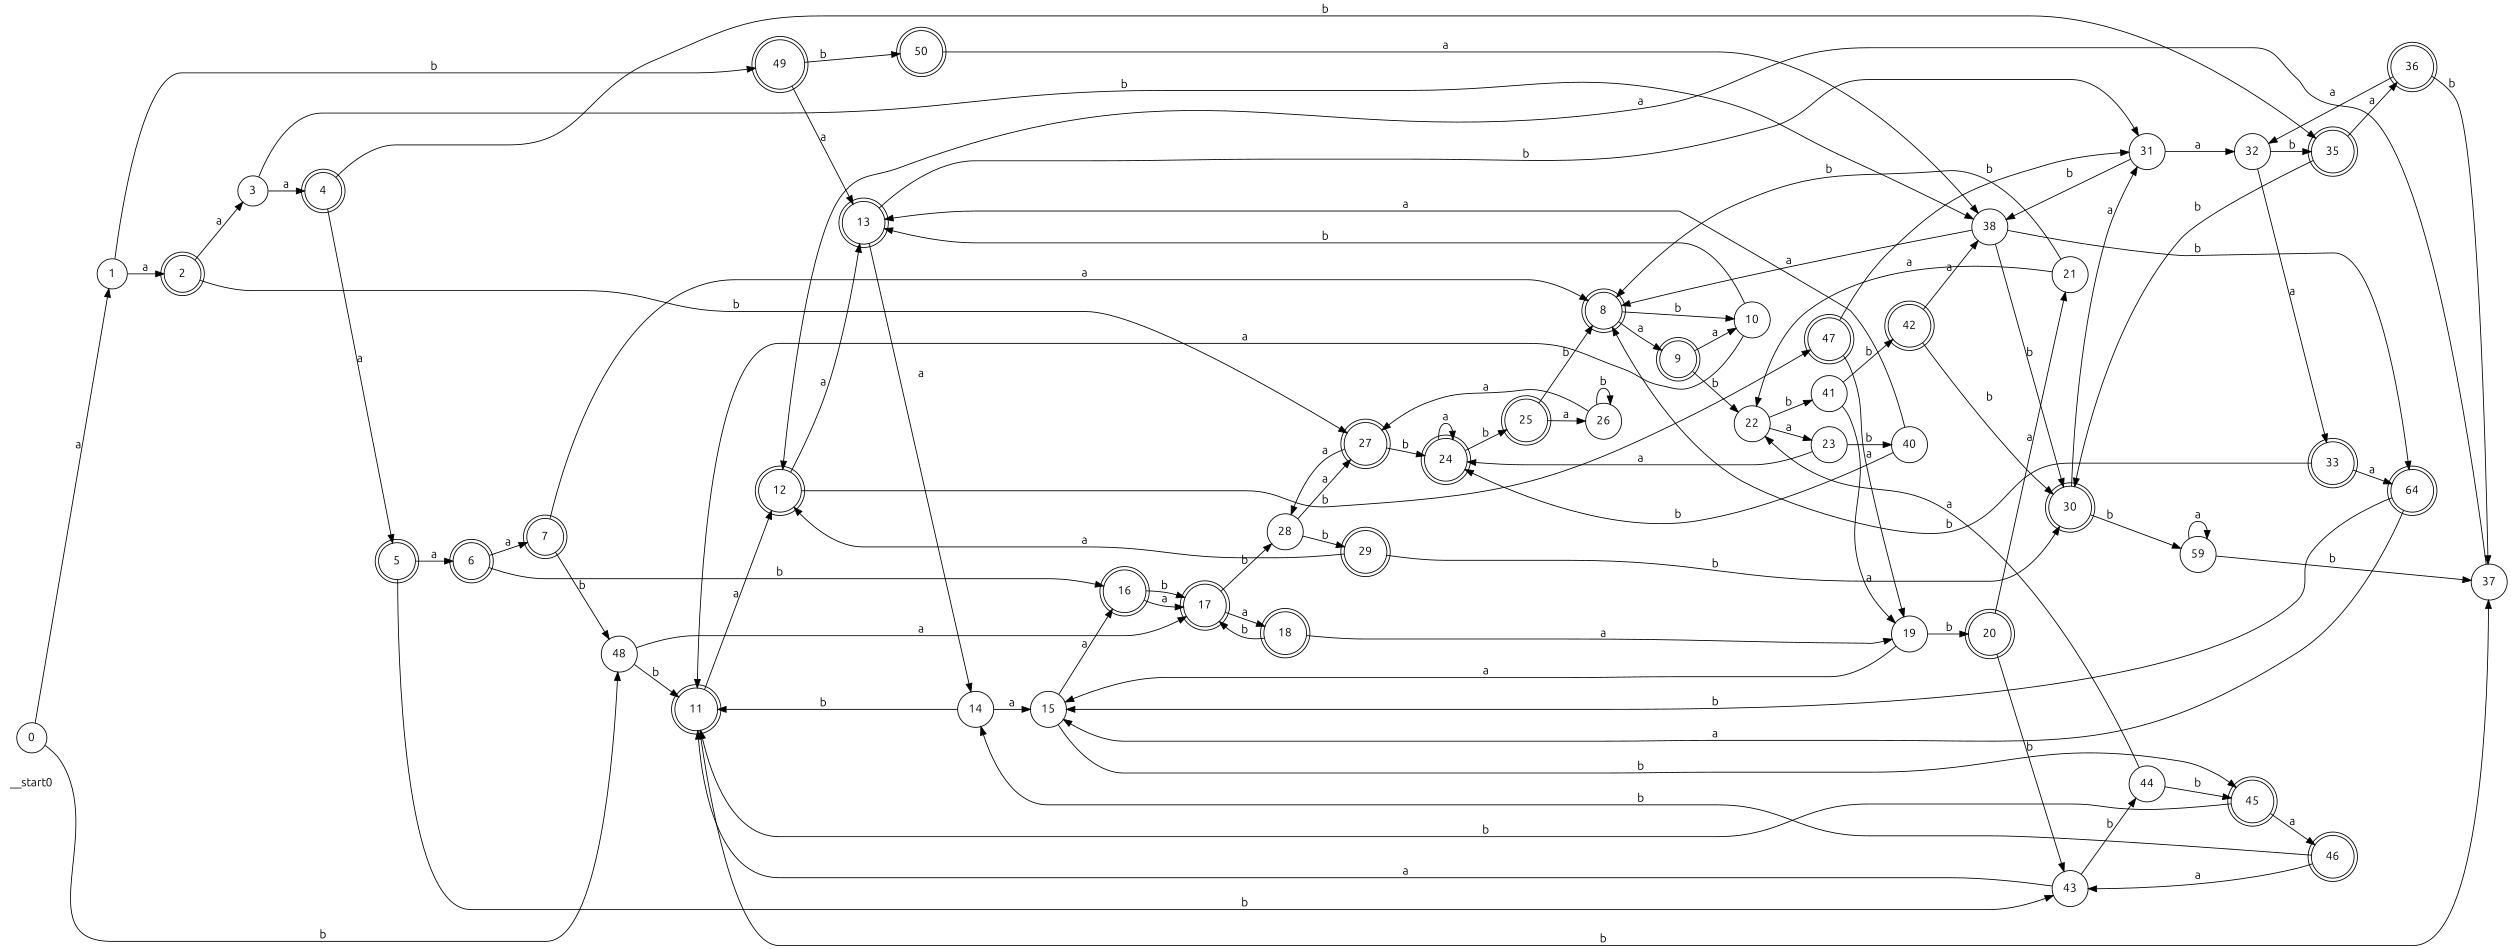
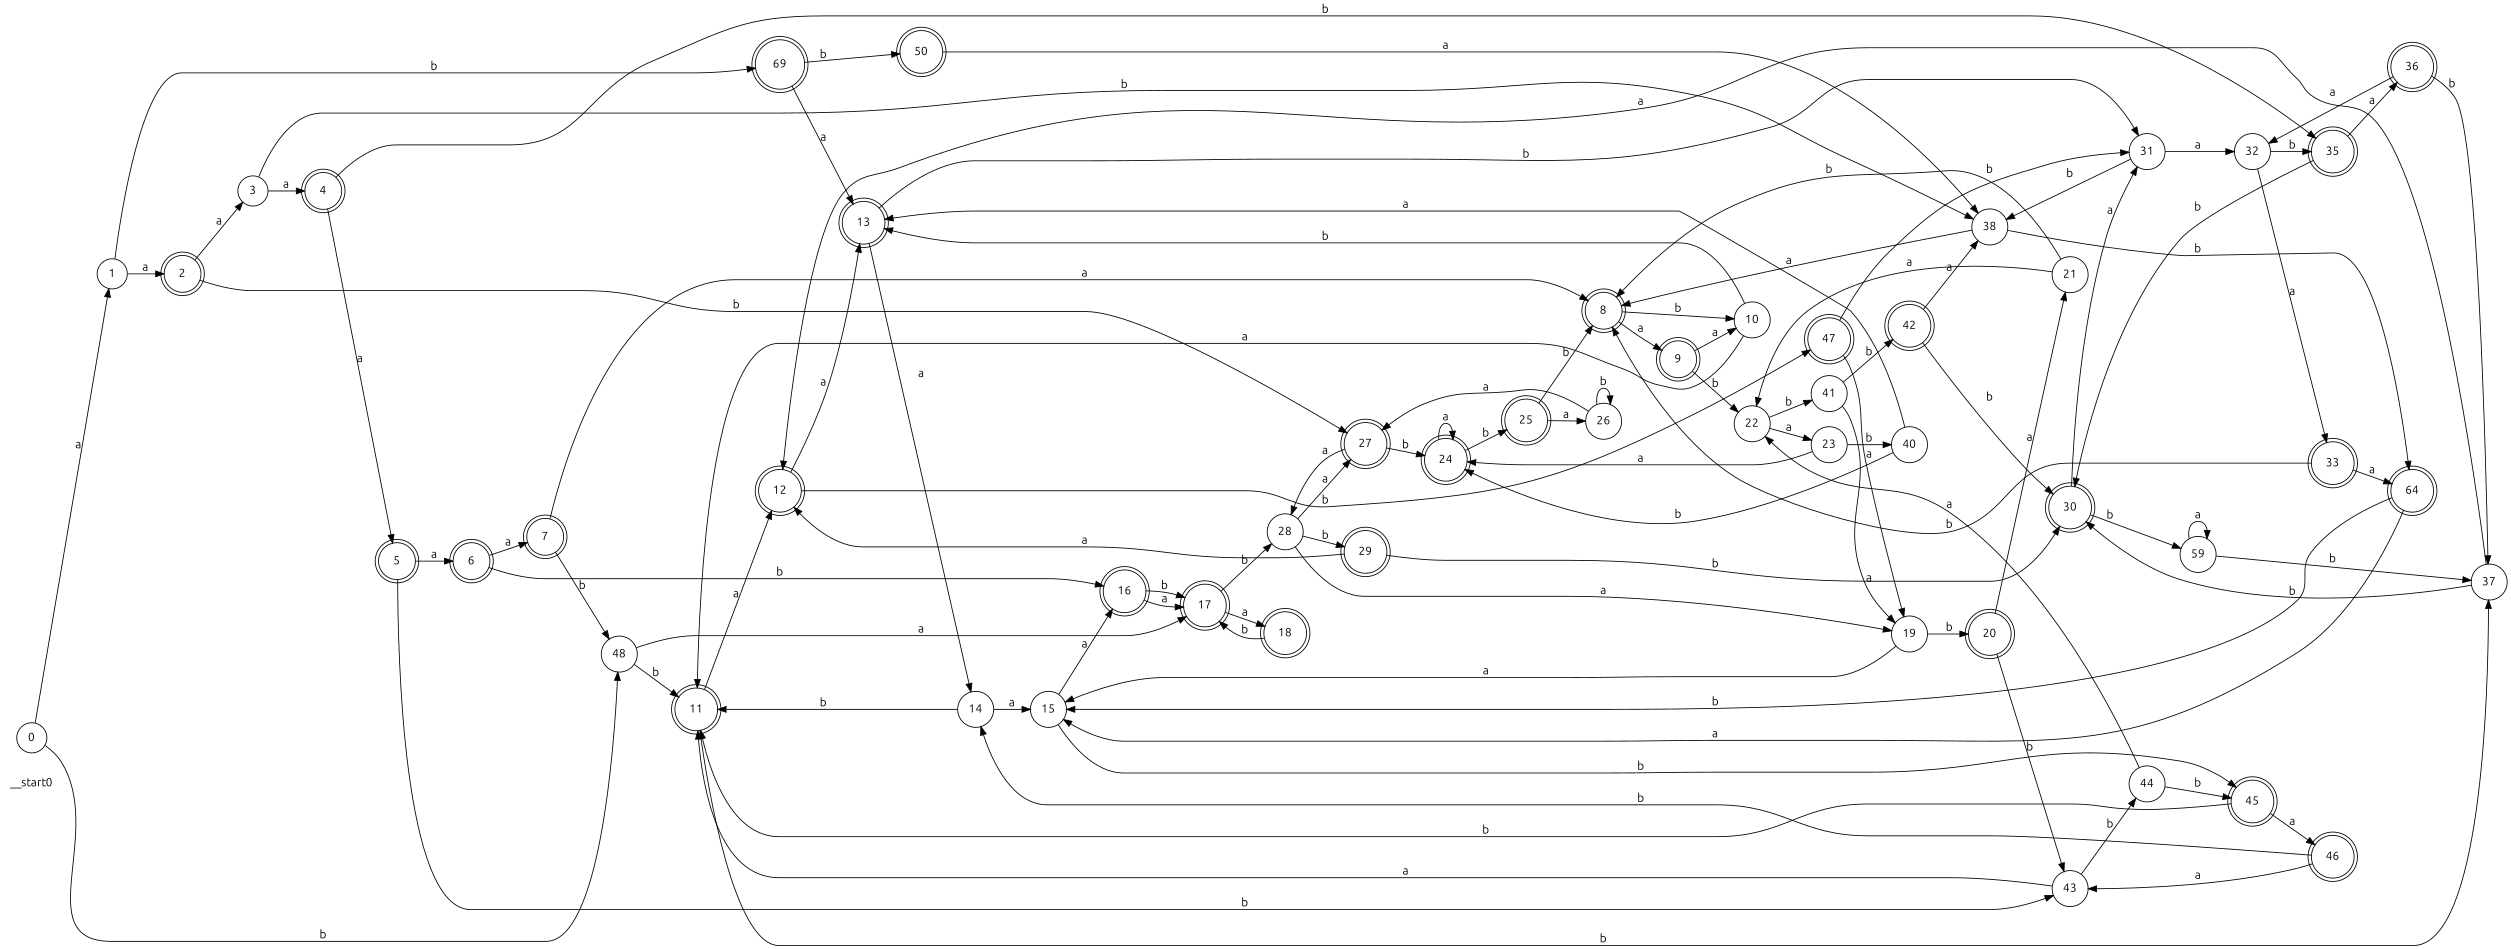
  digraph {
    fontname=Ubuntu
    rankdir=LR
    node [fontname=Ubuntu shape=doublecircle color=black fillcolor=white style="rounded,filled"]
    edge [fontname=Ubuntu]
    __start0 [shape=none color="" fillcolor="" style=""]
    n2 [label=0 shape=circle style=filled]
    n3 [label=1 shape=circle style=filled]
    n4 [label=48 shape=circle style=filled]
    n5 [label=2]
-   n6 [label=49]
+   n6 [label=69]
    n7 [label=11]
    n8 [label=17]
    n9 [label=3 shape=circle style=filled]
    n10 [label=27]
    n11 [label=13]
    n12 [label=50]
    n13 [label=4]
    n14 [label=38 shape=circle style=filled]
    n15 [label=28 shape=circle style=filled]
    n16 [label=24]
    n17 [label=5]
    n18 [label=35]
    n19 [label=8]
    n20 [label=64]
    n21 [label=6]
    n22 [label=43 shape=circle style=filled]
    n23 [label=30]
    n24 [label=36]
    n25 [label=7]
    n26 [label=16]
    n27 [label=44 shape=circle style=filled]
    n28 [label=9]
    n29 [label=10 shape=circle style=filled]
    n30 [label=22 shape=circle style=filled]
    n31 [label=23 shape=circle style=filled]
    n32 [label=41 shape=circle style=filled]
    n33 [label=12]
    n34 [label=37 shape=circle style=filled]
    n35 [label=14 shape=circle style=filled]
    n36 [label=31 shape=circle style=filled]
    n37 [label=47]
    n38 [label=19 shape=circle style=filled]
    n39 [label=15 shape=circle style=filled]
    n40 [label=32 shape=circle style=filled]
    n41 [label=45]
    n42 [label=46]
    n43 [label=18]
    n44 [label=29]
    n45 [label=20]
    n46 [label=21 shape=circle style=filled]
    n47 [label=40 shape=circle style=filled]
    n48 [label=42]
    n49 [label=25]
    n50 [label=26 shape=circle style=filled]
    n51 [label=59 shape=circle style=filled]
    n52 [label=33]
    n2 -> n3 [label=a]
    n2 -> n4 [label=b]
    n3 -> n5 [label=a]
    n3 -> n6 [label=b]
    n4 -> n7 [label=b]
    n4 -> n8 [label=a]
    n5 -> n9 [label=a]
    n5 -> n10 [label=b]
    n6 -> n11 [label=a]
    n6 -> n12 [label=b]
    n7 -> n33 [label=a]
    n7 -> n34 [label=b]
    n8 -> n15 [label=b]
    n8 -> n43 [label=a]
    n9 -> n13 [label=a]
    n9 -> n14 [label=b]
    n10 -> n15 [label=a]
    n10 -> n16 [label=b]
    n11 -> n35 [label=a]
    n11 -> n36 [label=b]
    n12 -> n14 [label=a]
    n13 -> n17 [label=a]
    n13 -> n18 [label=b]
    n14 -> n19 [label=a]
    n14 -> n20 [label=b]
    n15 -> n10 [label=a]
    n15 -> n44 [label=b]
    n16 -> n16 [label=a]
    n16 -> n49 [label=b]
    n17 -> n21 [label=a]
    n17 -> n22 [label=b]
    n18 -> n23 [label=b]
    n18 -> n24 [label=a]
    n19 -> n28 [label=a]
    n19 -> n29 [label=b]
    n20 -> n39 [label=a]
    n20 -> n39 [label=b]
    n21 -> n25 [label=a]
    n21 -> n26 [label=b]
    n22 -> n7 [label=a]
    n22 -> n27 [label=b]
    n23 -> n36 [label=a]
    n23 -> n51 [label=b]
    n24 -> n34 [label=b]
    n24 -> n40 [label=a]
    n25 -> n4 [label=b]
    n25 -> n19 [label=a]
    n26 -> n8 [label=a]
    n26 -> n8 [label=b]
    n27 -> n30 [label=a]
    n27 -> n41 [label=b]
    n28 -> n29 [label=a]
    n28 -> n30 [label=b]
    n29 -> n7 [label=a]
    n29 -> n11 [label=b]
    n30 -> n31 [label=a]
    n30 -> n32 [label=b]
    n31 -> n16 [label=a]
    n31 -> n47 [label=b]
    n32 -> n38 [label=a]
    n32 -> n48 [label=b]
    n33 -> n11 [label=a]
    n33 -> n37 [label=b]
-   n14 -> n23 [label=b]
+   n34 -> n23 [label=b]
    n34 -> n33 [label=a]
    n35 -> n7 [label=b]
    n35 -> n39 [label=a]
    n36 -> n14 [label=b]
    n36 -> n40 [label=a]
    n37 -> n36 [label=b]
    n37 -> n38 [label=a]
    n38 -> n39 [label=a]
    n38 -> n45 [label=b]
    n39 -> n26 [label=a]
    n39 -> n41 [label=b]
    n40 -> n18 [label=b]
    n40 -> n52 [label=a]
    n41 -> n7 [label=b]
    n41 -> n42 [label=a]
    n42 -> n22 [label=a]
    n42 -> n35 [label=b]
    n43 -> n8 [label=b]
-   n43 -> n38 [label=a]
+   n15 -> n38 [label=a]
    n44 -> n23 [label=b]
    n44 -> n33 [label=a]
    n45 -> n22 [label=b]
    n45 -> n46 [label=a]
    n46 -> n19 [label=b]
    n46 -> n30 [label=a]
    n47 -> n11 [label=a]
    n47 -> n16 [label=b]
    n48 -> n14 [label=a]
    n48 -> n23 [label=b]
    n49 -> n19 [label=b]
    n49 -> n50 [label=a]
    n50 -> n10 [label=a]
    n50 -> n50 [label=b]
    n51 -> n34 [label=b]
    n51 -> n51 [label=a]
    n52 -> n19 [label=b]
    n52 -> n20 [label=a]
  }
